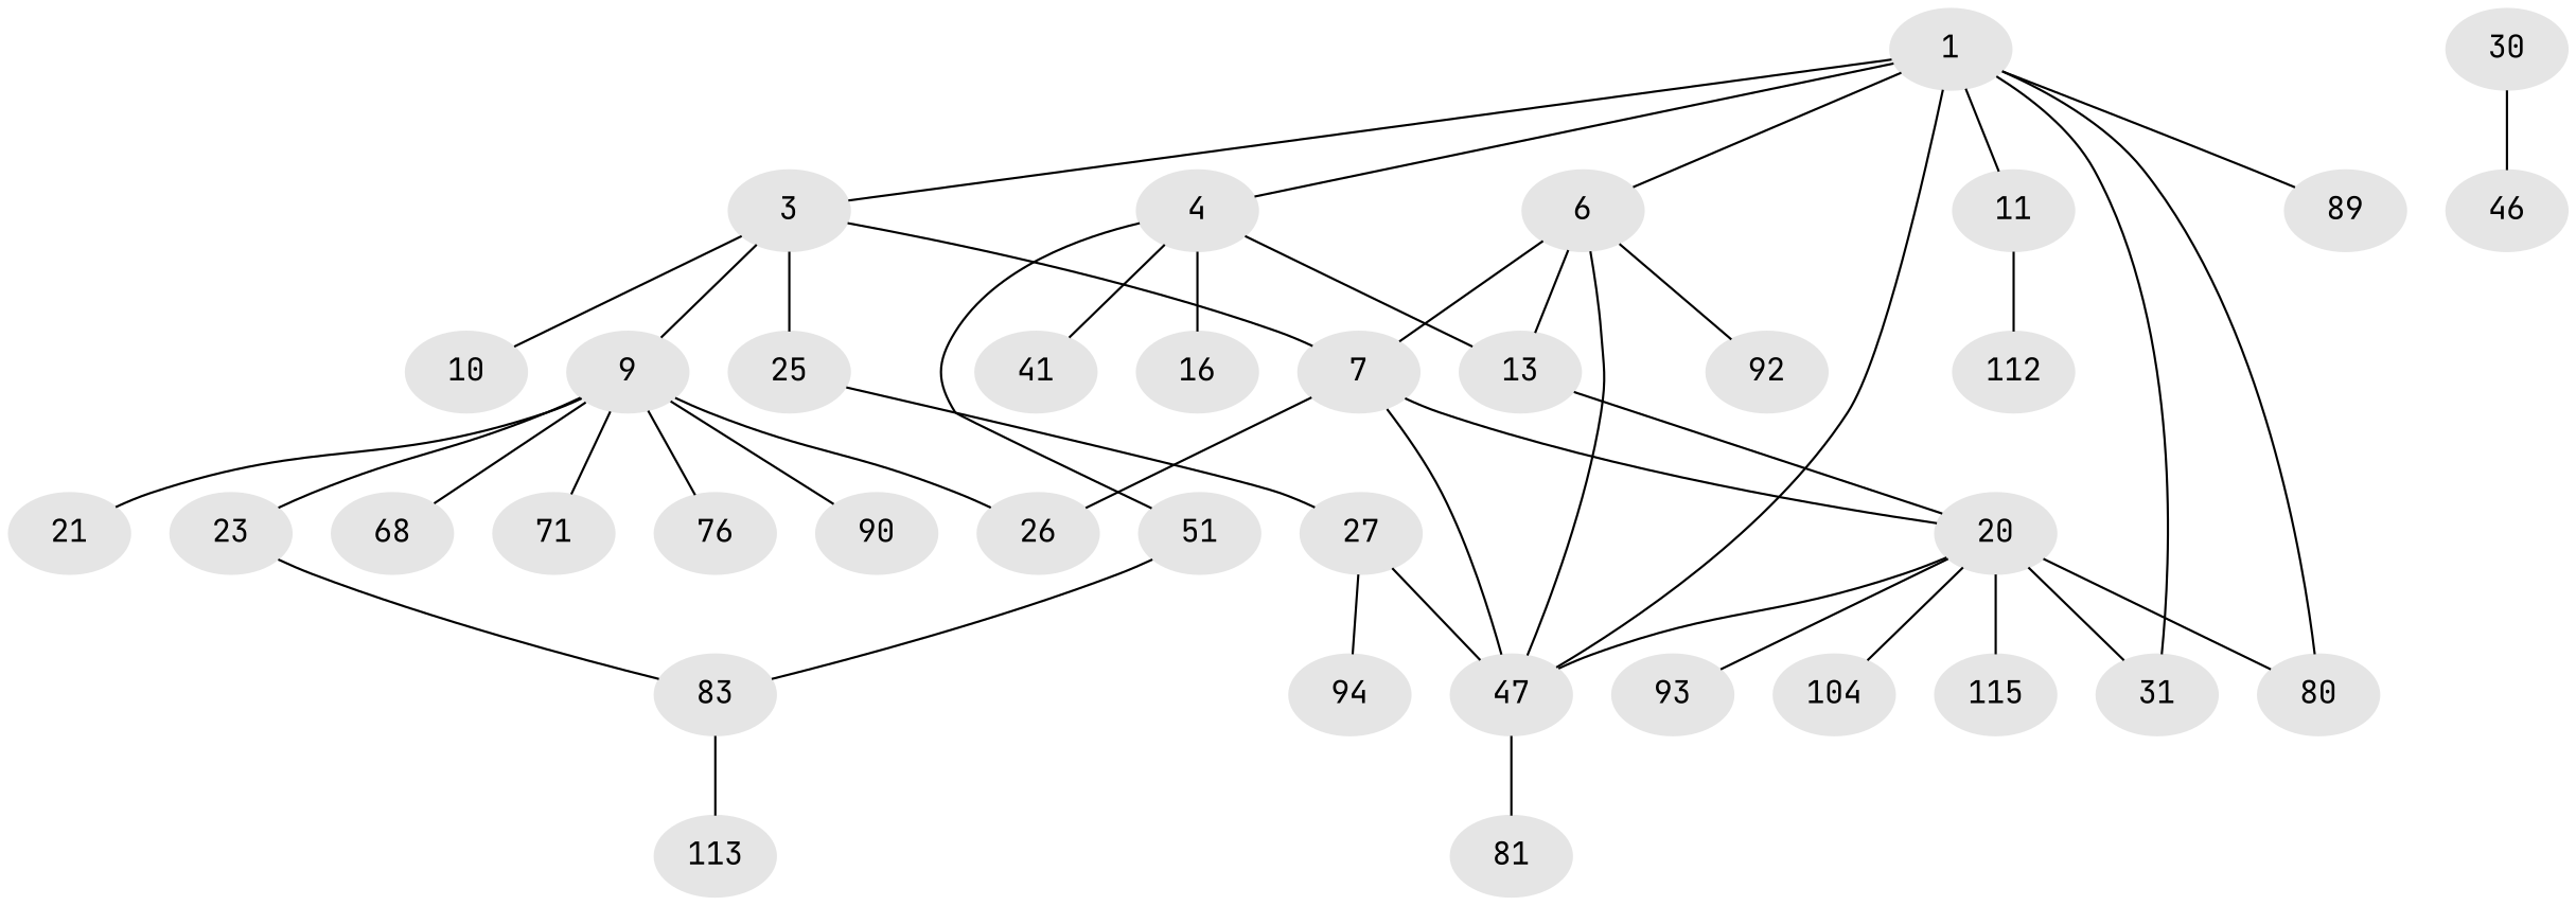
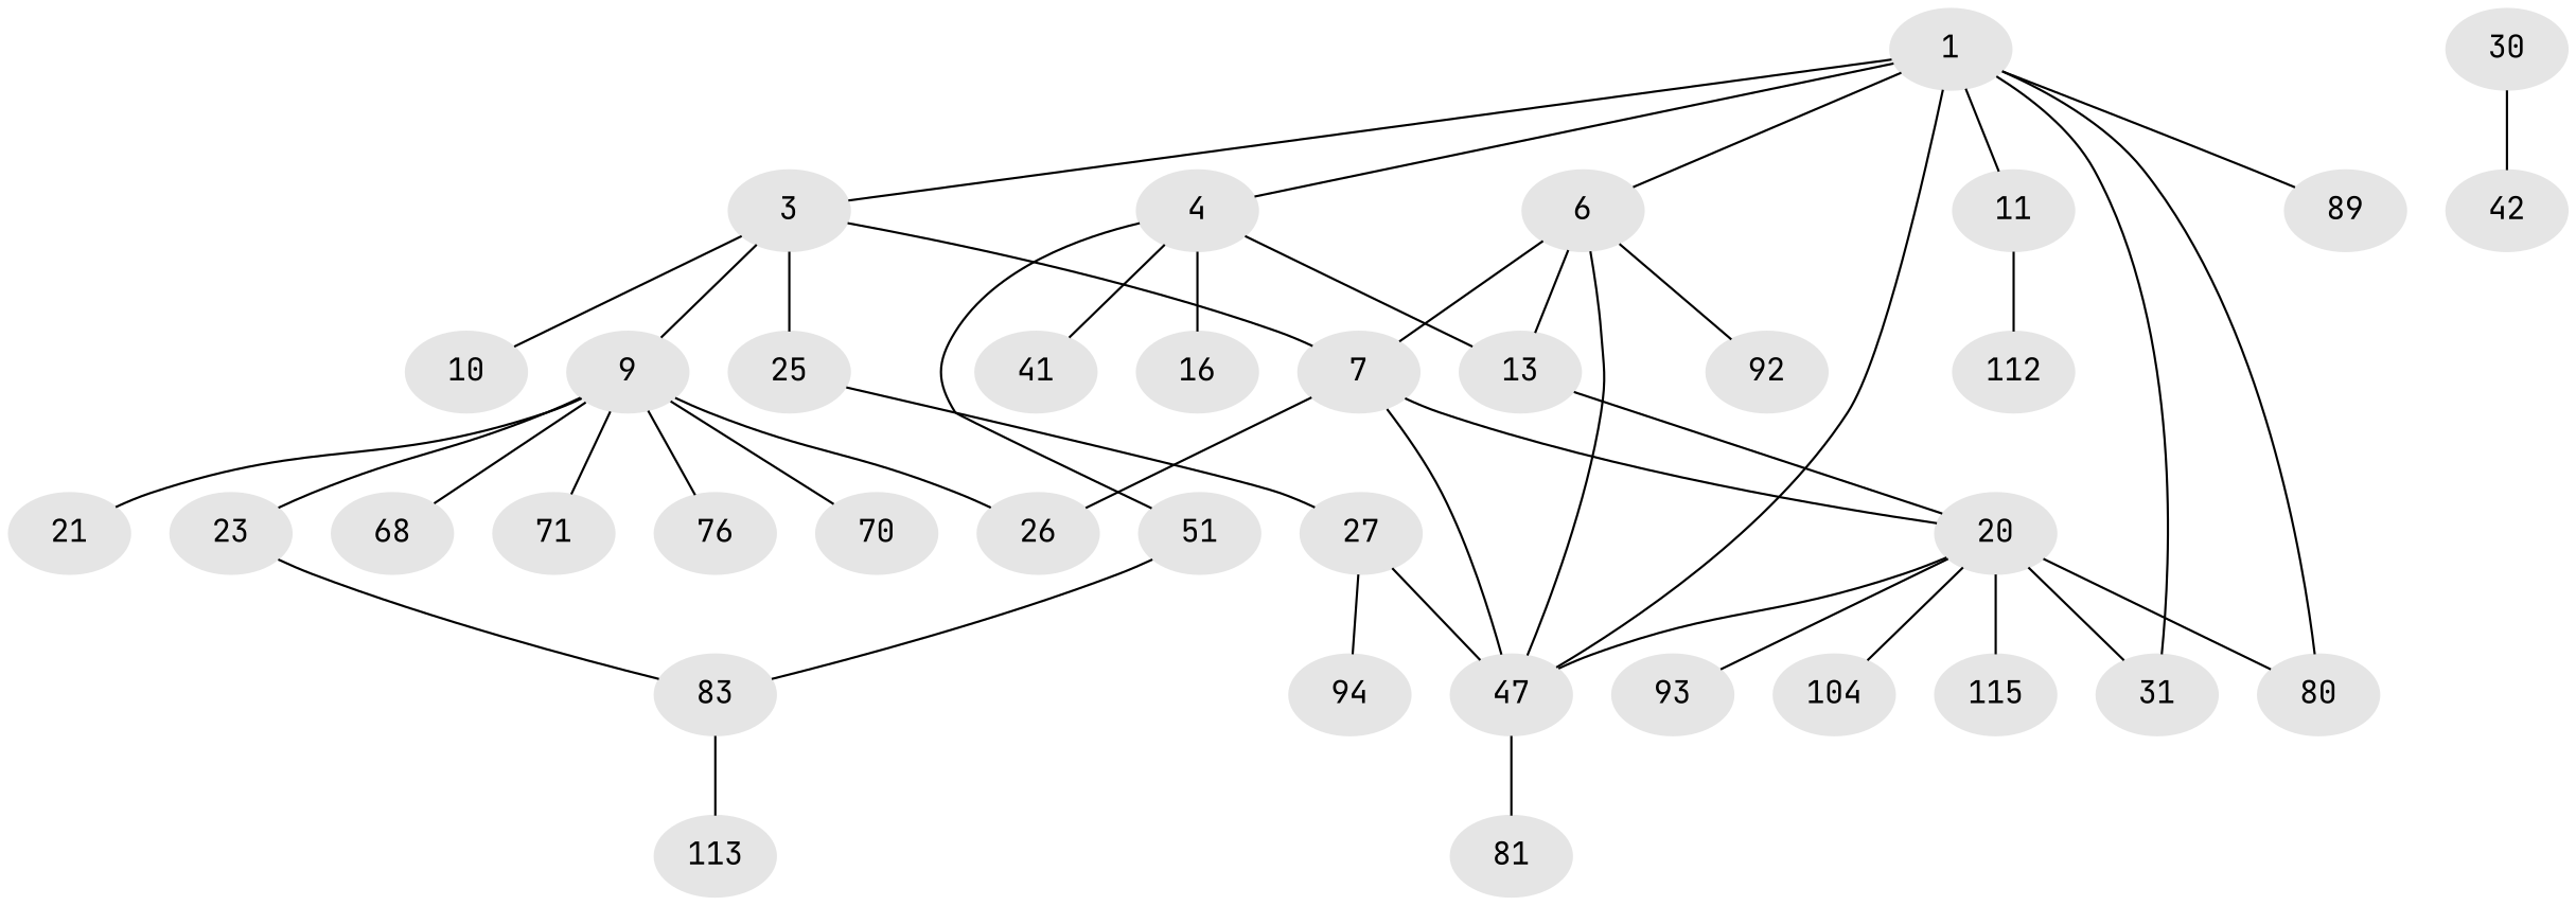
  graph {
    fontname="JetBrains Mono"
    node [color=gray90 fontname="JetBrains Mono" style=filled]
    edge [fontname="JetBrains Mono"]
    1 [super="+2+5+14"]
    3 [super="+60"]
    4
    6 [super="+43+8"]
    11
    31
    47 [super="+48+64"]
    80
    89 [super="+102"]
    7 [super="+88+19"]
    9 [super="+24+17+18+32"]
    10 [super="+77"]
    25 [super="+99"]
    13 [super="+78+38+69"]
    16 [super="+53+39"]
    41
    51 [super="+52"]
    92
    112
    30 [super="+37+57"]
-   42 [super="+61" label=46]
+   42 [super="+61"]
    81 [super="+116"]
    20 [super="+95+35+123+45+22"]
    26
    21 [super="+67"]
    23 [super="+70+44+49"]
    68 [super="+125"]
    71 [super="+110+82"]
    76
-   90
+   90 [label=70]
    27 [super="+62+85"]
    83 [super="+101"]
    93
    104
    115
    94
    113
    1 -- 3
    1 -- 4
    1 -- 6
    1 -- 11
    1 -- 31
    1 -- 47
    1 -- 80
    1 -- 89
    3 -- 7
    3 -- 9
    3 -- 10
    3 -- 25
    4 -- 13
    4 -- 16
    4 -- 41
    4 -- 51
    6 -- 47
    6 -- 7
    6 -- 13 [weight=2]
    6 -- 92
    11 -- 112
    47 -- 81
    7 -- 47
    7 -- 20
    7 -- 26
    9 -- 26
    9 -- 21
    9 -- 23
    9 -- 68
    9 -- 71
    9 -- 76
    9 -- 90
    25 -- 27
    13 -- 20
    51 -- 83
    30 -- 42
    20 -- 31
    20 -- 47
    20 -- 80
    20 -- 93
    20 -- 104
    20 -- 115
    23 -- 83
    27 -- 47
    27 -- 94
    83 -- 113
  }
